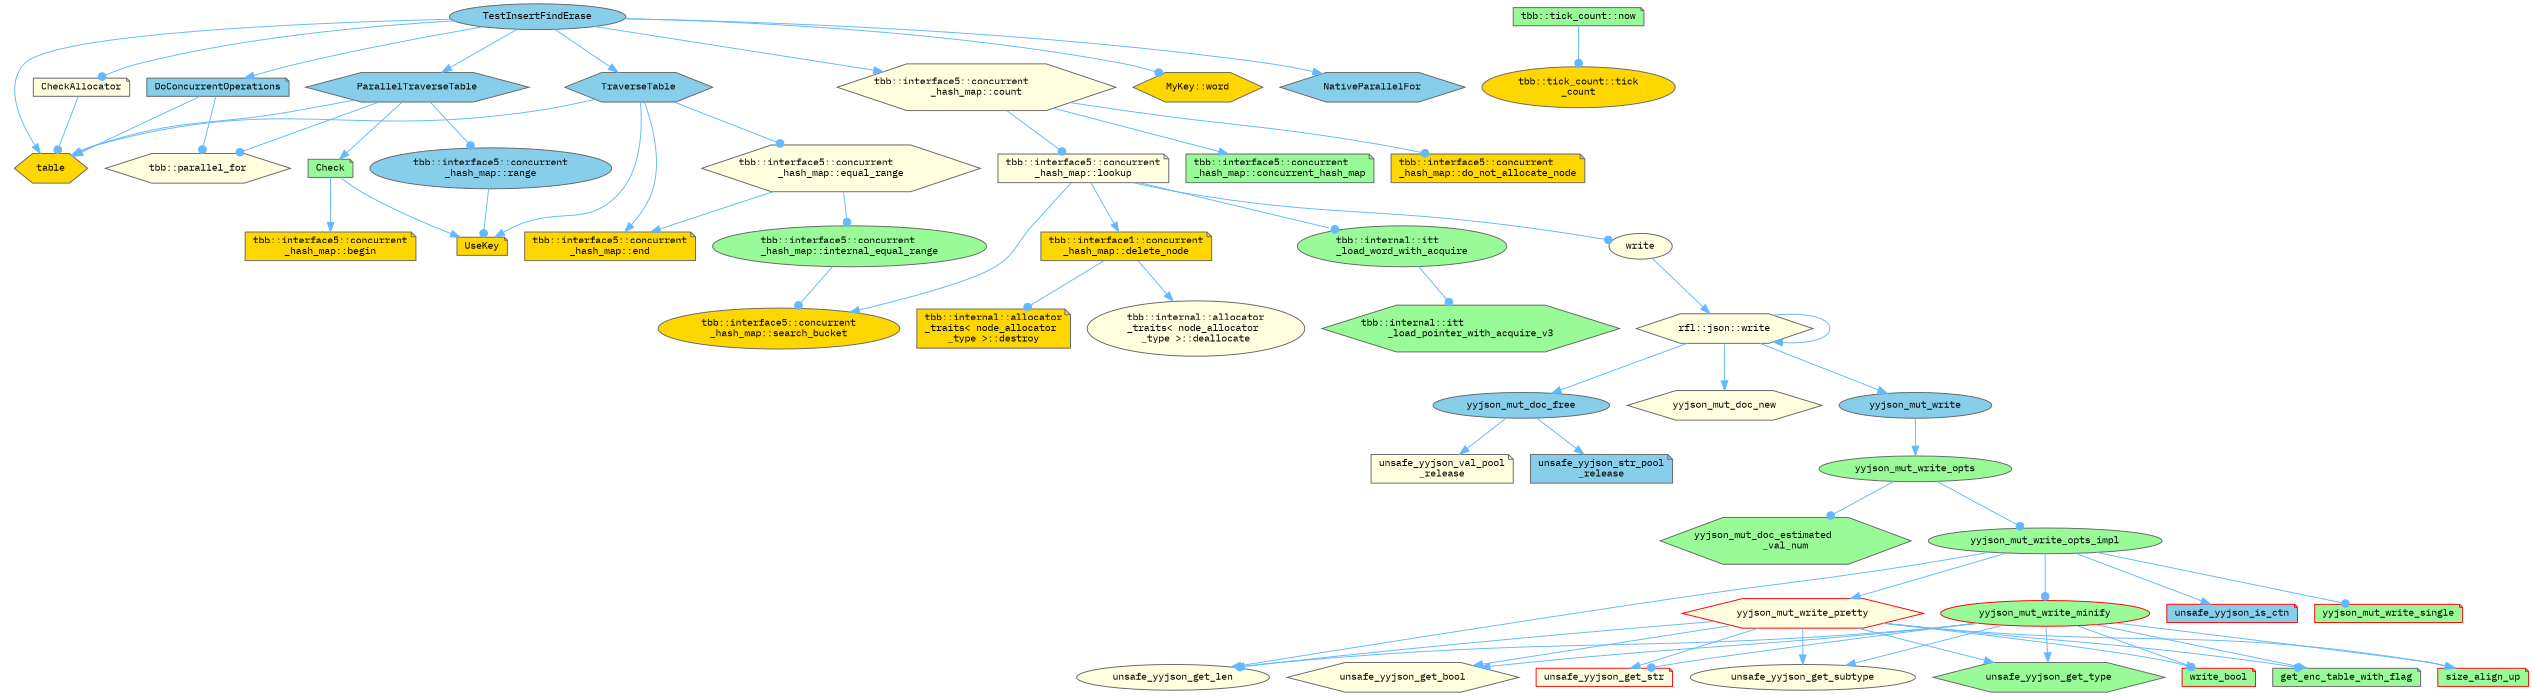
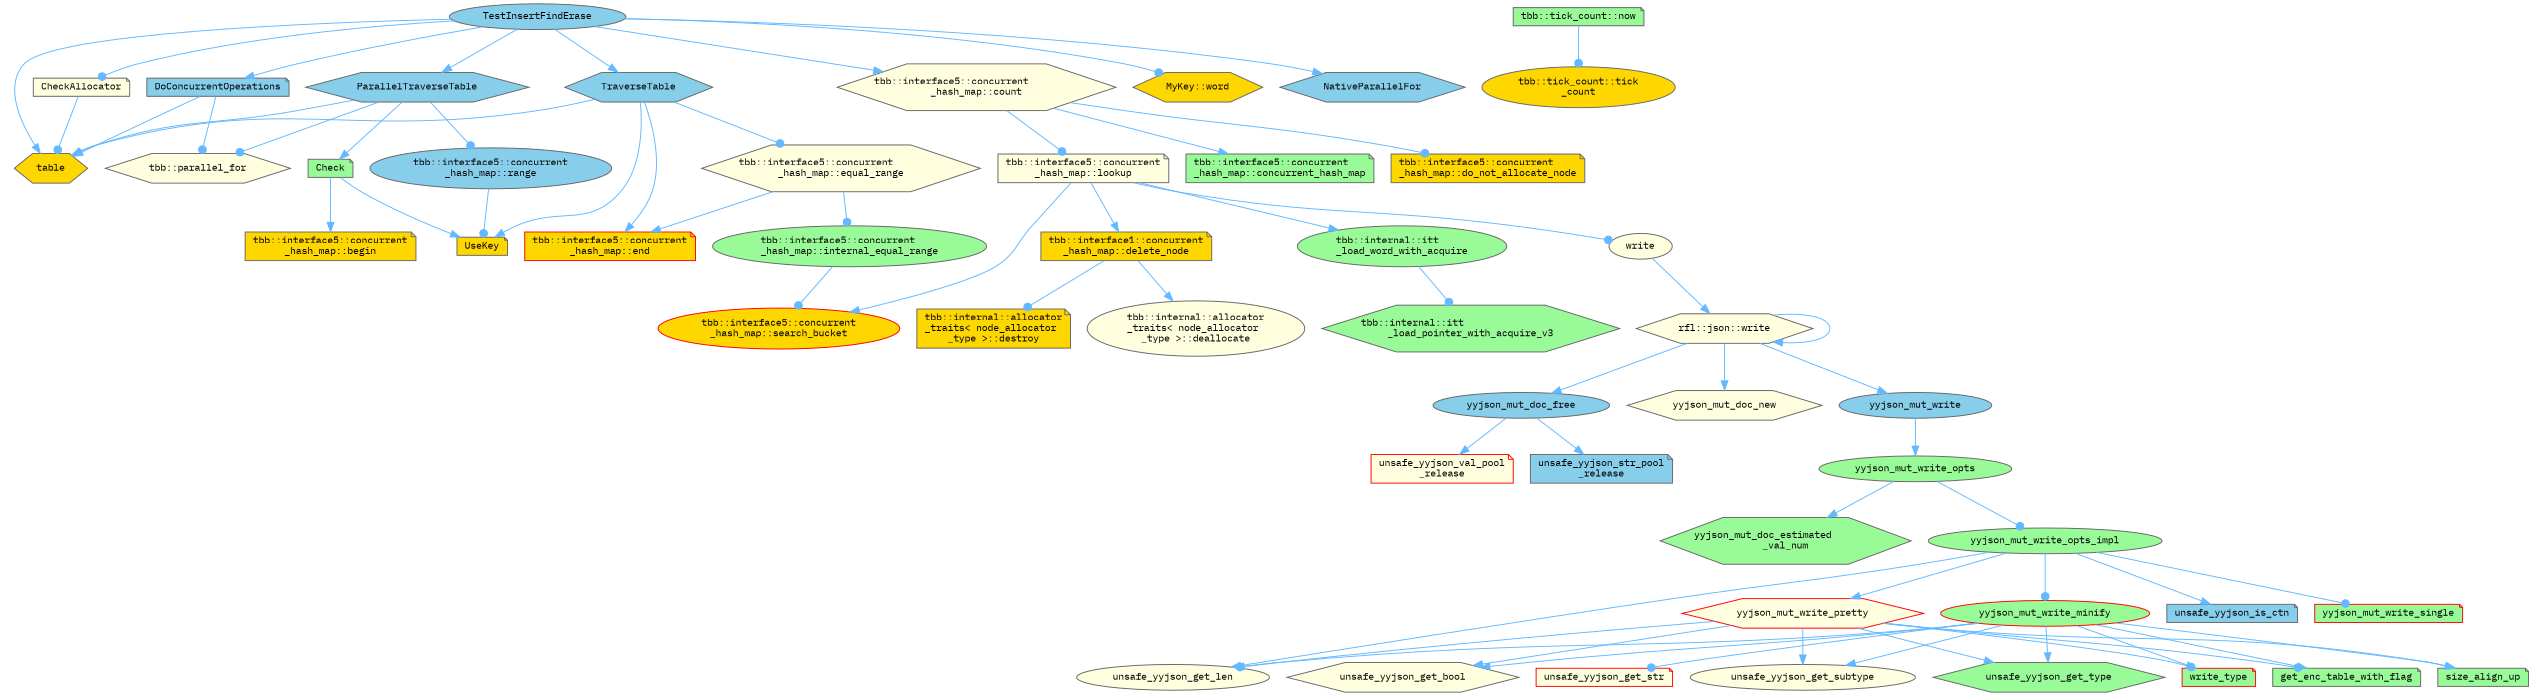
  digraph {
    fontname="IBM Plex Mono"
    rankdir=TB
    node [color=grey40 fillcolor=lightyellow fontname="IBM Plex Mono" fontsize=10 shape=note style=filled]
    edge [arrowhead=normal color=steelblue1 fontname="IBM Plex Mono" fontsize=10 labelfontname=Helvetica labelfontsize=10 style=solid]
    n1 [color=gray40 fillcolor=skyblue fontcolor=black height=0.2 label=TestInsertFindErase shape=ellipse width=0.4]
    n2 [height=0.2 label=CheckAllocator width=0.4]
    n3 [fillcolor=gold height=0.2 label=table shape=hexagon width=0.4]
    n4 [height=0.2 label="tbb::interface5::concurrent\l_hash_map::count" shape=hexagon width=0.4]
    n5 [fillcolor=skyblue height=0.2 label=DoConcurrentOperations width=0.4]
    n6 [fillcolor=gold height=0.2 label="MyKey::word" shape=hexagon width=0.4]
    n7 [fillcolor=skyblue height=0.2 label=NativeParallelFor shape=hexagon width=0.4]
    n8 [fillcolor=skyblue height=0.2 label=ParallelTraverseTable shape=hexagon width=0.4]
    n9 [fillcolor=skyblue height=0.2 label=TraverseTable shape=hexagon width=0.4]
    n10 [fillcolor=palegreen height=0.2 label="tbb::interface5::concurrent\l_hash_map::concurrent_hash_map" width=0.4]
    n11 [fillcolor=gold height=0.2 label="tbb::interface5::concurrent\l_hash_map::do_not_allocate_node" width=0.4]
    n12 [height=0.2 label="tbb::interface5::concurrent\l_hash_map::lookup" width=0.4]
    n13 [height=0.2 label="tbb::parallel_for" shape=hexagon width=0.4]
    n14 [fillcolor=palegreen height=0.2 label=Check width=0.4]
    n15 [fillcolor=skyblue height=0.2 label="tbb::interface5::concurrent\l_hash_map::range" shape=ellipse width=0.4]
    n16 [fillcolor=gold height=0.2 label=UseKey width=0.4]
-   n17 [fillcolor=gold height=0.2 label="tbb::interface5::concurrent\l_hash_map::end" width=0.4]
+   n17 [color=red fillcolor=gold height=0.2 label="tbb::interface5::concurrent\l_hash_map::end" width=0.4]
    n18 [height=0.2 label="tbb::interface5::concurrent\l_hash_map::equal_range" shape=hexagon width=0.4]
    n19 [fillcolor=gold height=0.2 label="tbb::interface1::concurrent\l_hash_map::delete_node" width=0.4]
    n20 [fillcolor=palegreen height=0.2 label="tbb::internal::itt\l_load_word_with_acquire" shape=ellipse width=0.4]
-   n21 [fillcolor=gold height=0.2 label="tbb::interface5::concurrent\l_hash_map::search_bucket" shape=ellipse width=0.4]
+   n21 [color=red fillcolor=gold height=0.2 label="tbb::interface5::concurrent\l_hash_map::search_bucket" shape=ellipse width=0.4]
    n22 [height=0.2 label=write shape=ellipse width=0.4]
    n23 [height=0.2 label="tbb::internal::allocator\l_traits\< node_allocator\l_type \>::deallocate" shape=ellipse width=0.4]
    n24 [fillcolor=gold height=0.2 label="tbb::internal::allocator\l_traits\< node_allocator\l_type \>::destroy" width=0.4]
    n25 [fillcolor=palegreen height=0.2 label="tbb::internal::itt\l_load_pointer_with_acquire_v3" shape=hexagon width=0.4]
    n26 [height=0.2 label="rfl::json::write" shape=hexagon width=0.4]
    n27 [fillcolor=skyblue height=0.2 label=yyjson_mut_doc_free shape=ellipse width=0.4]
    n28 [height=0.2 label=yyjson_mut_doc_new shape=hexagon width=0.4]
    n29 [fillcolor=skyblue height=0.2 label=yyjson_mut_write shape=ellipse width=0.4]
    n30 [fillcolor=skyblue height=0.2 label="unsafe_yyjson_str_pool\l_release" width=0.4]
-   n31 [height=0.2 label="unsafe_yyjson_val_pool\l_release" width=0.4]
+   n31 [color=red height=0.2 label="unsafe_yyjson_val_pool\l_release" width=0.4]
    n32 [fillcolor=palegreen height=0.2 label=yyjson_mut_write_opts shape=ellipse width=0.4]
    n33 [fillcolor=palegreen height=0.2 label="yyjson_mut_doc_estimated\l_val_num" shape=hexagon width=0.4]
    n34 [fillcolor=palegreen height=0.2 label=yyjson_mut_write_opts_impl shape=ellipse width=0.4]
    n35 [height=0.2 label=unsafe_yyjson_get_len shape=ellipse width=0.4]
-   n36 [color=red fillcolor=skyblue height=0.2 label=unsafe_yyjson_is_ctn width=0.4]
+   n36 [fillcolor=skyblue height=0.2 label=unsafe_yyjson_is_ctn width=0.4]
    n37 [color=red fillcolor=palegreen height=0.2 label=yyjson_mut_write_minify shape=ellipse width=0.4]
    n38 [color=red height=0.2 label=yyjson_mut_write_pretty shape=hexagon width=0.4]
    n39 [color=red fillcolor=palegreen height=0.2 label=yyjson_mut_write_single width=0.4]
    n40 [fillcolor=palegreen height=0.2 label=get_enc_table_with_flag width=0.4]
-   n41 [color=red fillcolor=palegreen height=0.2 label=size_align_up width=0.4]
+   n41 [fillcolor=palegreen height=0.2 label=size_align_up width=0.4]
    n42 [height=0.2 label=unsafe_yyjson_get_bool shape=hexagon width=0.4]
    n43 [color=red height=0.2 label=unsafe_yyjson_get_str width=0.4]
    n44 [height=0.2 label=unsafe_yyjson_get_subtype shape=ellipse width=0.4]
    n45 [fillcolor=palegreen height=0.2 label=unsafe_yyjson_get_type shape=hexagon width=0.4]
-   n46 [color=red fillcolor=palegreen height=0.2 label=write_bool width=0.4]
+   n46 [color=red fillcolor=palegreen height=0.2 label=write_type width=0.4]
    n47 [fillcolor=palegreen height=0.2 label="tbb::tick_count::now" width=0.4]
    n48 [fillcolor=gold height=0.2 label="tbb::tick_count::tick\l_count" shape=ellipse width=0.4]
    n49 [fillcolor=gold height=0.2 label="tbb::interface5::concurrent\l_hash_map::begin" width=0.4]
    n50 [fillcolor=palegreen height=0.2 label="tbb::interface5::concurrent\l_hash_map::internal_equal_range" shape=ellipse width=0.4]
    n1 -> n2 [arrowhead=dot]
    n1 -> n3
    n1 -> n4
    n1 -> n5
    n1 -> n6 [arrowhead=dot]
    n1 -> n7
    n1 -> n8
    n1 -> n9
    n2 -> n3 [arrowhead=dot]
    n4 -> n10
    n4 -> n11 [arrowhead=dot]
    n4 -> n12 [arrowhead=dot]
    n5 -> n3
    n5 -> n13 [arrowhead=dot]
    n8 -> n3
    n8 -> n13 [arrowhead=dot]
    n8 -> n14
    n8 -> n15 [arrowhead=dot]
    n9 -> n3
    n9 -> n16
    n9 -> n17
    n9 -> n18 [arrowhead=dot]
    n12 -> n19
-   n12 -> n20 [arrowhead=dot]
+   n12 -> n20
    n12 -> n21
    n12 -> n22 [arrowhead=dot]
    n14 -> n16
    n14 -> n49
    n15 -> n16 [arrowhead=dot]
    n18 -> n17
    n18 -> n50 [arrowhead=dot]
    n19 -> n23
    n19 -> n24 [arrowhead=dot]
    n20 -> n25 [arrowhead=dot]
    n22 -> n26
    n26 -> n26
    n26 -> n27
    n26 -> n28
    n26 -> n29
    n27 -> n30
    n27 -> n31
    n29 -> n32
-   n32 -> n33 [arrowhead=dot]
+   n32 -> n33
    n32 -> n34 [arrowhead=dot]
    n34 -> n35
    n34 -> n36
    n34 -> n37 [arrowhead=dot]
    n34 -> n38
    n34 -> n39 [arrowhead=dot]
    n37 -> n35
    n37 -> n40
    n37 -> n41
    n37 -> n42
    n37 -> n43 [arrowhead=dot]
    n37 -> n44
    n37 -> n45
    n37 -> n46
    n38 -> n35 [arrowhead=dot]
    n38 -> n40 [arrowhead=dot]
    n38 -> n41
    n38 -> n42
-   n38 -> n43
    n38 -> n44
    n38 -> n45
    n38 -> n46 [arrowhead=dot]
    n47 -> n48 [arrowhead=dot]
    n50 -> n21 [arrowhead=dot]
  }
